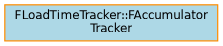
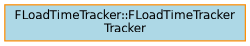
  digraph {
    rankdir=LR
-   n1 [color=darkorange fillcolor=lightblue fontname=Helvetica fontsize=10 height=0.2 label="FLoadTimeTracker::FAccumulator\lTracker" shape=box style=filled width=0.4]
+   n1 [color=darkorange fillcolor=lightblue fontname=Helvetica fontsize=10 height=0.2 label="FLoadTimeTracker::FLoadTimeTracker\lTracker" shape=box style=filled width=0.4]
  }
